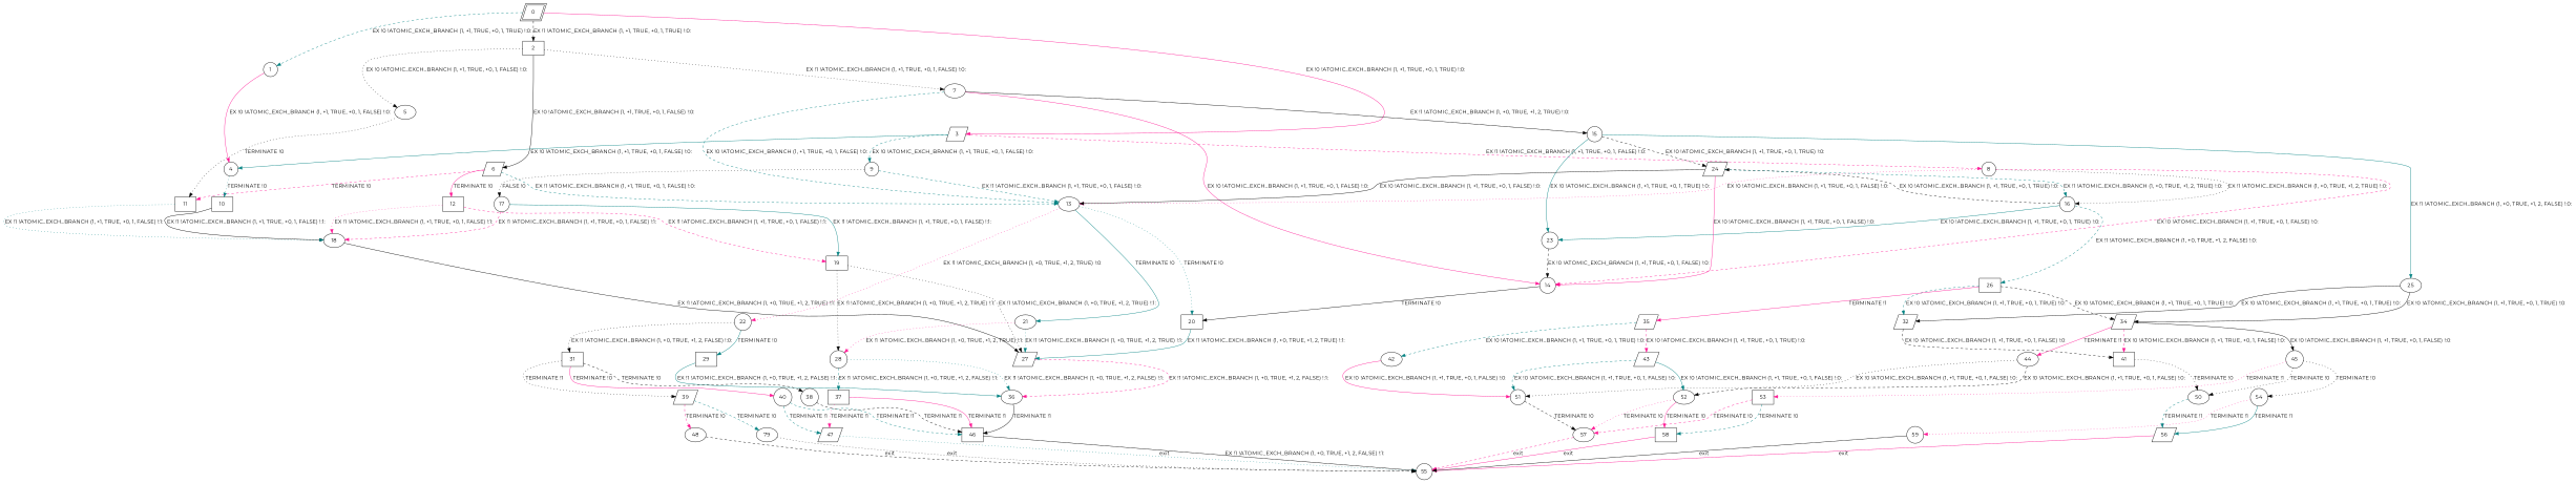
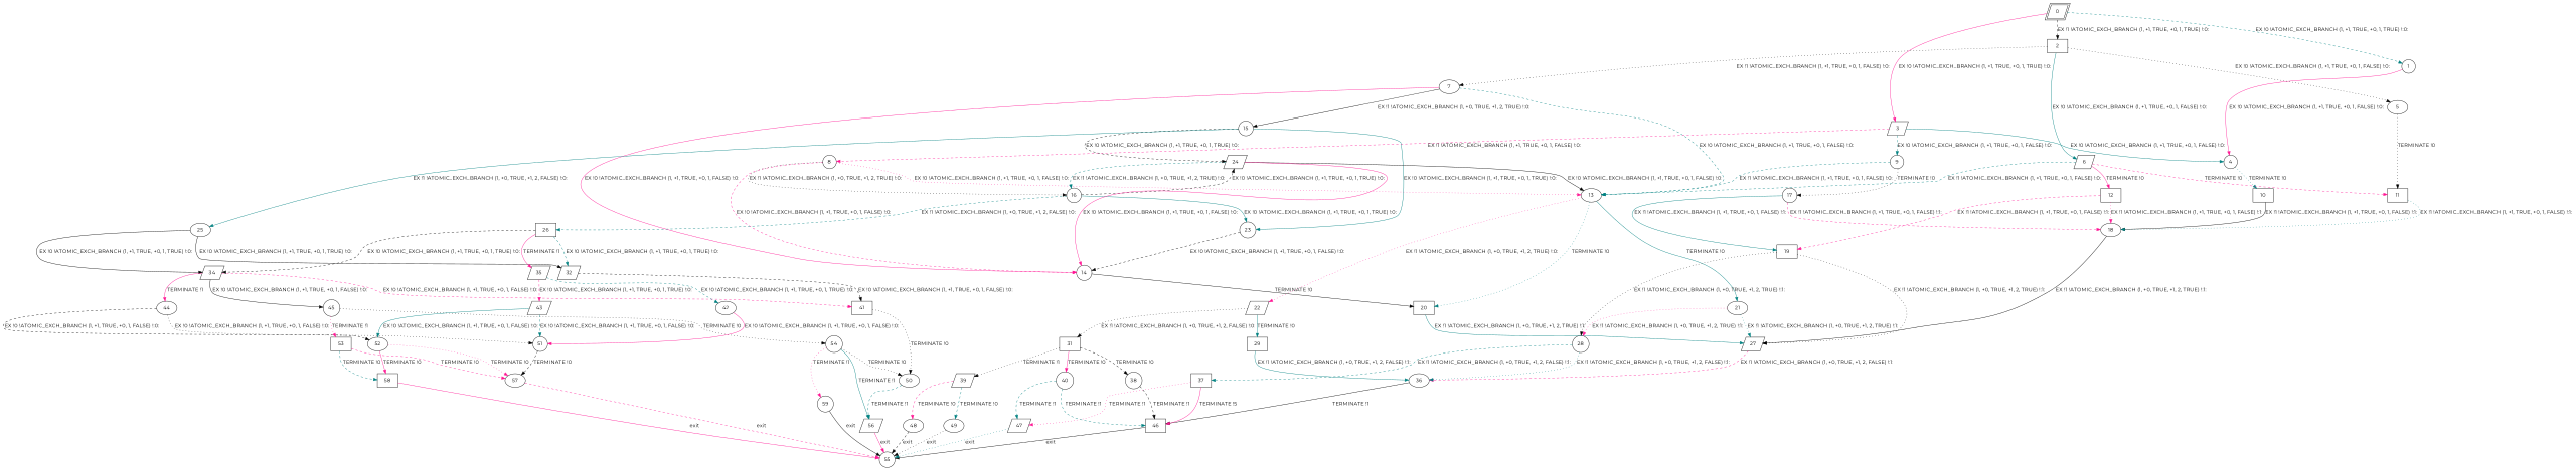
  digraph {
    fontname=Montserrat
    node [fontname=Montserrat shape=circle]
    edge [color=black fontname=Montserrat style=dashed]
    0 [peripheries=2 shape=parallelogram]
    1
    2 [shape=box]
    3 [shape=parallelogram]
    4
    5 [shape=ellipse]
    6 [shape=parallelogram]
    7 [shape=ellipse]
    8
    9
    10 [shape=box]
    11 [shape=box]
    12 [shape=box]
    13 [shape=ellipse]
    14
    15
    16
    17
    18 [shape=ellipse]
    19 [shape=box]
    20 [shape=box]
    21 [shape=ellipse]
-   22
+   22 [shape=parallelogram]
    23
    24 [shape=parallelogram]
    25 [shape=ellipse]
    26 [shape=box]
    27 [shape=parallelogram]
    28
    29 [shape=box]
    31 [shape=box]
    32 [shape=parallelogram]
    34 [shape=parallelogram]
    35 [shape=parallelogram]
    36 [shape=ellipse]
    37 [shape=box]
    38
    39 [shape=parallelogram]
    40
    41 [shape=box]
    44 [shape=ellipse]
    45
    42 [shape=ellipse]
    43 [shape=parallelogram]
    46 [shape=box]
    47 [shape=parallelogram]
    48 [shape=ellipse]
-   49 [shape=ellipse label=79]
+   49 [shape=ellipse]
    50 [shape=ellipse]
    51
    52 [shape=ellipse]
    53 [shape=box]
    54
    55
    56 [shape=parallelogram]
    57 [shape=ellipse]
    58 [shape=box]
    59
    0 -> 1 [color=teal label="EX !0 !ATOMIC_EXCH_BRANCH (1, +1, TRUE, +0, 1, TRUE) !:0:"]
    0 -> 2 [label="EX !1 !ATOMIC_EXCH_BRANCH (1, +1, TRUE, +0, 1, TRUE) !:0:"]
    0 -> 3 [color=deeppink label="EX !0 !ATOMIC_EXCH_BRANCH (1, +1, TRUE, +0, 1, TRUE) !:0:" style=solid]
    1 -> 4 [color=deeppink label="EX !0 !ATOMIC_EXCH_BRANCH (1, +1, TRUE, +0, 1, FALSE) !:0:" style=solid]
    2 -> 5 [label="EX !0 !ATOMIC_EXCH_BRANCH (1, +1, TRUE, +0, 1, FALSE) !:0:" style=dotted]
-   2 -> 6 [label="EX !0 !ATOMIC_EXCH_BRANCH (1, +1, TRUE, +0, 1, FALSE) !:0:" style=solid]
+   2 -> 6 [color=teal label="EX !0 !ATOMIC_EXCH_BRANCH (1, +1, TRUE, +0, 1, FALSE) !:0:" style=solid]
    2 -> 7 [label="EX !1 !ATOMIC_EXCH_BRANCH (1, +1, TRUE, +0, 1, FALSE) !:0:" style=dotted]
    3 -> 4 [color=teal label="EX !0 !ATOMIC_EXCH_BRANCH (1, +1, TRUE, +0, 1, FALSE) !:0:" style=solid]
    3 -> 8 [color=deeppink label="EX !1 !ATOMIC_EXCH_BRANCH (1, +1, TRUE, +0, 1, FALSE) !:0:"]
    3 -> 9 [color=teal label="EX !0 !ATOMIC_EXCH_BRANCH (1, +1, TRUE, +0, 1, FALSE) !:0:"]
    4 -> 10 [color=teal label="TERMINATE !0" style=dotted]
    5 -> 11 [label="TERMINATE !0" style=dotted]
    6 -> 11 [color=deeppink label="TERMINATE !0"]
    6 -> 12 [color=deeppink label="TERMINATE !0" style=solid]
    6 -> 13 [color=teal label="EX !1 !ATOMIC_EXCH_BRANCH (1, +1, TRUE, +0, 1, FALSE) !:0:"]
    7 -> 13 [color=teal label="EX !0 !ATOMIC_EXCH_BRANCH (1, +1, TRUE, +0, 1, FALSE) !:0:"]
    7 -> 14 [color=deeppink label="EX !0 !ATOMIC_EXCH_BRANCH (1, +1, TRUE, +0, 1, FALSE) !:0:" style=solid]
    7 -> 15 [label="EX !1 !ATOMIC_EXCH_BRANCH (1, +0, TRUE, +1, 2, TRUE) !:0:" style=solid]
    8 -> 13 [color=deeppink label="EX !0 !ATOMIC_EXCH_BRANCH (1, +1, TRUE, +0, 1, FALSE) !:0:" style=dotted]
    8 -> 14 [color=deeppink label="EX !0 !ATOMIC_EXCH_BRANCH (1, +1, TRUE, +0, 1, FALSE) !:0:"]
    8 -> 16 [label="EX !1 !ATOMIC_EXCH_BRANCH (1, +0, TRUE, +1, 2, TRUE) !:0:" style=dotted]
    9 -> 13 [color=teal label="EX !1 !ATOMIC_EXCH_BRANCH (1, +1, TRUE, +0, 1, FALSE) !:0:"]
-   9 -> 17 [label="FALSE !0" style=dotted]
+   9 -> 17 [label="TERMINATE !0" style=dotted]
    10 -> 18 [label="EX !1 !ATOMIC_EXCH_BRANCH (1, +1, TRUE, +0, 1, FALSE) !:1:" style=solid]
    11 -> 18 [color=teal label="EX !1 !ATOMIC_EXCH_BRANCH (1, +1, TRUE, +0, 1, FALSE) !:1:" style=dotted]
    12 -> 18 [color=deeppink label="EX !1 !ATOMIC_EXCH_BRANCH (1, +1, TRUE, +0, 1, FALSE) !:1:" style=dotted]
    12 -> 19 [color=deeppink label="EX !1 !ATOMIC_EXCH_BRANCH (1, +1, TRUE, +0, 1, FALSE) !:1:"]
    13 -> 20 [color=teal label="TERMINATE !0" style=dotted]
    13 -> 21 [color=teal label="TERMINATE !0" style=solid]
    13 -> 22 [color=deeppink label="EX !1 !ATOMIC_EXCH_BRANCH (1, +0, TRUE, +1, 2, TRUE) !:0:" style=dotted]
    14 -> 20 [label="TERMINATE !0" style=solid]
    15 -> 23 [color=teal label="EX !0 !ATOMIC_EXCH_BRANCH (1, +1, TRUE, +0, 1, TRUE) !:0:" style=solid]
    15 -> 24 [label="EX !0 !ATOMIC_EXCH_BRANCH (1, +1, TRUE, +0, 1, TRUE) !:0:"]
    15 -> 25 [color=teal label="EX !1 !ATOMIC_EXCH_BRANCH (1, +0, TRUE, +1, 2, FALSE) !:0:" style=solid]
    16 -> 23 [color=teal label="EX !0 !ATOMIC_EXCH_BRANCH (1, +1, TRUE, +0, 1, TRUE) !:0:" style=solid]
    16 -> 24 [label="EX !0 !ATOMIC_EXCH_BRANCH (1, +1, TRUE, +0, 1, TRUE) !:0:"]
    16 -> 26 [color=teal label="EX !1 !ATOMIC_EXCH_BRANCH (1, +0, TRUE, +1, 2, FALSE) !:0:"]
    17 -> 18 [color=deeppink label="EX !1 !ATOMIC_EXCH_BRANCH (1, +1, TRUE, +0, 1, FALSE) !:1:"]
    17 -> 19 [color=teal label="EX !1 !ATOMIC_EXCH_BRANCH (1, +1, TRUE, +0, 1, FALSE) !:1:" style=solid]
    18 -> 27 [label="EX !1 !ATOMIC_EXCH_BRANCH (1, +0, TRUE, +1, 2, TRUE) !:1:" style=solid]
    19 -> 27 [label="EX !1 !ATOMIC_EXCH_BRANCH (1, +0, TRUE, +1, 2, TRUE) !:1:" style=dotted]
    19 -> 28 [label="EX !1 !ATOMIC_EXCH_BRANCH (1, +0, TRUE, +1, 2, TRUE) !:1:" style=dotted]
    20 -> 27 [color=teal label="EX !1 !ATOMIC_EXCH_BRANCH (1, +0, TRUE, +1, 2, TRUE) !:1:" style=solid]
    21 -> 27 [color=teal label="EX !1 !ATOMIC_EXCH_BRANCH (1, +0, TRUE, +1, 2, TRUE) !:1:" style=dotted]
    21 -> 28 [color=deeppink label="EX !1 !ATOMIC_EXCH_BRANCH (1, +0, TRUE, +1, 2, TRUE) !:1:" style=dotted]
    22 -> 29 [color=teal label="TERMINATE !0" style=solid]
    22 -> 31 [label="EX !1 !ATOMIC_EXCH_BRANCH (1, +0, TRUE, +1, 2, FALSE) !:0:" style=dotted]
    23 -> 14 [label="EX !0 !ATOMIC_EXCH_BRANCH (1, +1, TRUE, +0, 1, FALSE) !:0:"]
    24 -> 13 [label="EX !0 !ATOMIC_EXCH_BRANCH (1, +1, TRUE, +0, 1, FALSE) !:0:" style=solid]
    24 -> 14 [color=deeppink label="EX !0 !ATOMIC_EXCH_BRANCH (1, +1, TRUE, +0, 1, FALSE) !:0:" style=solid]
    24 -> 16 [color=teal label="EX !1 !ATOMIC_EXCH_BRANCH (1, +0, TRUE, +1, 2, TRUE) !:0:"]
    25 -> 32 [label="EX !0 !ATOMIC_EXCH_BRANCH (1, +1, TRUE, +0, 1, TRUE) !:0:" style=solid]
    25 -> 34 [label="EX !0 !ATOMIC_EXCH_BRANCH (1, +1, TRUE, +0, 1, TRUE) !:0:" style=solid]
    26 -> 32 [color=teal label="EX !0 !ATOMIC_EXCH_BRANCH (1, +1, TRUE, +0, 1, TRUE) !:0:"]
    26 -> 34 [label="EX !0 !ATOMIC_EXCH_BRANCH (1, +1, TRUE, +0, 1, TRUE) !:0:"]
    26 -> 35 [color=deeppink label="TERMINATE !1" style=solid]
    27 -> 36 [color=deeppink label="EX !1 !ATOMIC_EXCH_BRANCH (1, +0, TRUE, +1, 2, FALSE) !:1:"]
    28 -> 36 [color=teal label="EX !1 !ATOMIC_EXCH_BRANCH (1, +0, TRUE, +1, 2, FALSE) !:1:" style=dotted]
    28 -> 37 [color=teal label="EX !1 !ATOMIC_EXCH_BRANCH (1, +0, TRUE, +1, 2, FALSE) !:1:"]
    29 -> 36 [color=teal label="EX !1 !ATOMIC_EXCH_BRANCH (1, +0, TRUE, +1, 2, FALSE) !:1:" style=solid]
    31 -> 38 [label="TERMINATE !0"]
    31 -> 39 [label="TERMINATE !1" style=dotted]
    31 -> 40 [color=deeppink label="TERMINATE !0" style=solid]
    32 -> 41 [label="EX !0 !ATOMIC_EXCH_BRANCH (1, +1, TRUE, +0, 1, FALSE) !:0:"]
    34 -> 41 [color=deeppink label="EX !0 !ATOMIC_EXCH_BRANCH (1, +1, TRUE, +0, 1, FALSE) !:0:"]
    34 -> 44 [color=deeppink label="TERMINATE !1" style=solid]
    34 -> 45 [label="EX !0 !ATOMIC_EXCH_BRANCH (1, +1, TRUE, +0, 1, FALSE) !:0:" style=solid]
    35 -> 42 [color=teal label="EX !0 !ATOMIC_EXCH_BRANCH (1, +1, TRUE, +0, 1, TRUE) !:0:"]
    35 -> 43 [color=deeppink label="EX !0 !ATOMIC_EXCH_BRANCH (1, +1, TRUE, +0, 1, TRUE) !:0:"]
    36 -> 46 [label="TERMINATE !1" style=solid]
-   37 -> 46 [color=deeppink label="TERMINATE !1" style=solid]
+   37 -> 46 [color=deeppink label="TERMINATE !5" style=solid]
    37 -> 47 [color=deeppink label="TERMINATE !1" style=dotted]
    38 -> 46 [label="TERMINATE !1"]
    39 -> 48 [color=deeppink label="TERMINATE !0"]
    39 -> 49 [color=teal label="TERMINATE !0"]
    40 -> 46 [color=teal label="TERMINATE !1"]
    40 -> 47 [color=teal label="TERMINATE !1"]
    41 -> 50 [label="TERMINATE !0" style=dotted]
    44 -> 51 [label="EX !0 !ATOMIC_EXCH_BRANCH (1, +1, TRUE, +0, 1, FALSE) !:0:" style=dotted]
    44 -> 52 [label="EX !0 !ATOMIC_EXCH_BRANCH (1, +1, TRUE, +0, 1, FALSE) !:0:"]
-   45 -> 50 [label="TERMINATE !0" style=dotted]
+   54 -> 50 [label="TERMINATE !0" style=dotted]
    45 -> 53 [color=deeppink label="TERMINATE !1" style=dotted]
    45 -> 54 [label="TERMINATE !0" style=dotted]
    42 -> 51 [color=deeppink label="EX !0 !ATOMIC_EXCH_BRANCH (1, +1, TRUE, +0, 1, FALSE) !:0:" style=solid]
    43 -> 51 [color=teal label="EX !0 !ATOMIC_EXCH_BRANCH (1, +1, TRUE, +0, 1, FALSE) !:0:"]
    43 -> 52 [color=teal label="EX !0 !ATOMIC_EXCH_BRANCH (1, +1, TRUE, +0, 1, FALSE) !:0:" style=solid]
-   46 -> 55 [label="EX !1 !ATOMIC_EXCH_BRANCH (1, +0, TRUE, +1, 2, FALSE) !:1:" style=solid]
+   46 -> 55 [label=exit style=solid]
    47 -> 55 [color=teal label=exit style=dotted]
    48 -> 55 [label=exit]
    49 -> 55 [label=exit style=dotted]
    50 -> 56 [color=teal label="TERMINATE !1"]
    51 -> 57 [label="TERMINATE !0"]
    52 -> 57 [color=deeppink label="TERMINATE !0" style=dotted]
    52 -> 58 [color=deeppink label="TERMINATE !0" style=solid]
    53 -> 57 [color=deeppink label="TERMINATE !0"]
    53 -> 58 [color=teal label="TERMINATE !0"]
    54 -> 56 [color=teal label="TERMINATE !1" style=solid]
    54 -> 59 [color=deeppink label="TERMINATE !1" style=dotted]
    56 -> 55 [color=deeppink label=exit style=solid]
    57 -> 55 [color=deeppink label=exit]
    58 -> 55 [color=deeppink label=exit style=solid]
    59 -> 55 [label=exit style=solid]
  }
